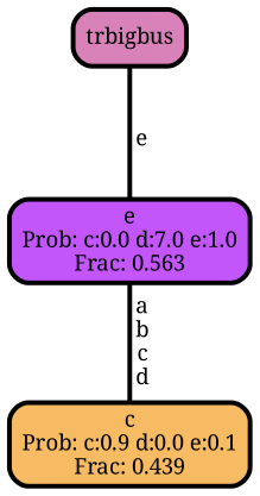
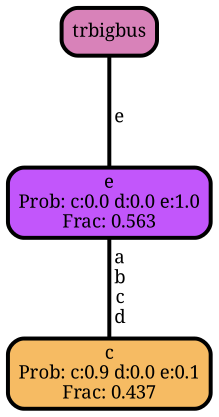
  graph {
    fontname="Noto Serif"
    ranksep="0 equally"
    splines=straight
    node [color=black fontcolor=black fontname="Noto Serif" penwidth=3 shape=box style="filled, rounded"]
    edge [color=black fontname="Noto Serif" penwidth=3]
-   n1 [fillcolor="#f6bb63" label="c\nProb: c:0.9 d:0.0 e:0.1\nFrac: 0.439"]
+   n1 [fillcolor="#f6bb63" label="c\nProb: c:0.9 d:0.0 e:0.1\nFrac: 0.437"]
    n2 [fillcolor="#d882b9" label=trbigbus]
-   n3 [fillcolor="#c256fb" label="e\nProb: c:0.0 d:7.0 e:1.0\nFrac: 0.563"]
+   n3 [fillcolor="#c256fb" label="e\nProb: c:0.0 d:0.0 e:1.0\nFrac: 0.563"]
    subgraph sub_1 {
      rank=same
    }
    n2 -- n3 [label=" e"]
    n3 -- n1 [label=" a\n b\n c\n d"]
  }
